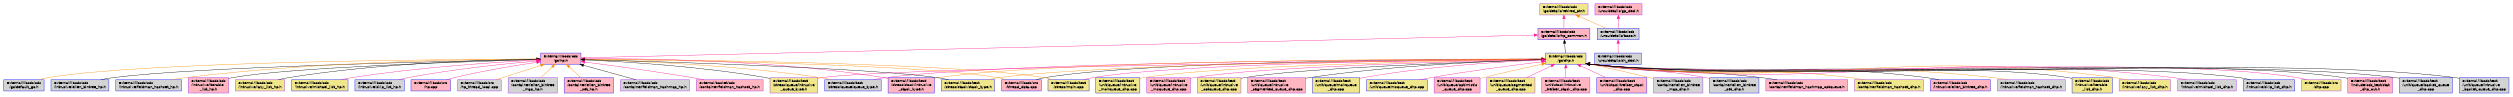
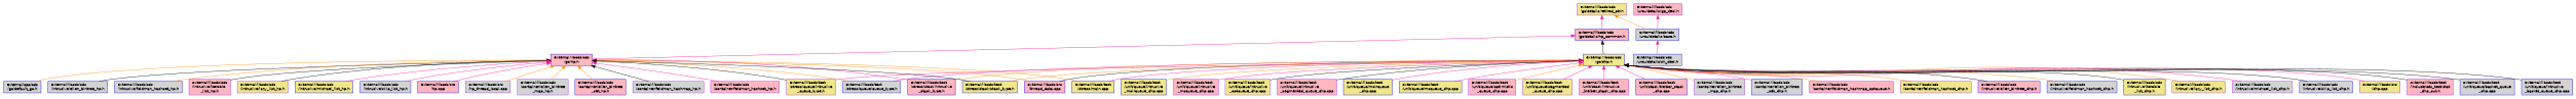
  digraph {
    node [color=blue fillcolor=lightpink fontname=Helvetica fontsize=10 shape=box style=filled]
    edge [color=deeppink dir=back fontname=Helvetica fontsize=10 labelfontname=Helvetica labelfontsize=10 style=solid]
    n1 [color=purple fillcolor=khaki fontcolor=black height=0.2 label="external/libcds/cds\l/gc/details/retired_ptr.h" width=0.4]
    n2 [height=0.2 label="external/libcds/cds\l/gc/details/hp_common.h" width=0.4]
    n3 [fillcolor=lightgrey height=0.2 label="external/libcds/cds\l/urcu/details/base.h" width=0.4]
    n4 [fillcolor=khaki height=0.2 label="external/libcds/cds\l/gc/dhp.h" width=0.4]
    n5 [height=0.2 label="external/libcds/cds\l/gc/hp.h" width=0.4]
    n6 [fillcolor=lightgrey height=0.2 label="external/libcds/cds\l/urcu/details/sh_decl.h" width=0.4]
    n7 [color=purple fillcolor=lightgrey height=0.2 label="external/libcds/cds\l/container/ellen_bintree\l_map_dhp.h" width=0.4]
    n8 [fillcolor=lightgrey height=0.2 label="external/libcds/cds\l/container/ellen_bintree\l_set_dhp.h" width=0.4]
    n9 [color=purple height=0.2 label="external/libcds/cds\l/container/feldman_hashmap_optqueue.h" width=0.4]
    n10 [color=purple fillcolor=khaki height=0.2 label="external/libcds/cds\l/container/feldman_hashset_dhp.h" width=0.4]
    n11 [height=0.2 label="external/libcds/cds\l/intrusive/ellen_bintree_dhp.h" width=0.4]
-   n12 [color=purple fillcolor=lightgrey height=0.2 label="external/libcds/cds\l/intrusive/feldman_hashset_dhp.h" width=0.4]
+   n12 [fillcolor=lightgrey height=0.2 label="external/libcds/cds\l/intrusive/feldman_hashset_dhp.h" width=0.4]
    n13 [fillcolor=khaki height=0.2 label="external/libcds/cds\l/intrusive/iterable\l_list_dhp.h" width=0.4]
    n14 [color=purple fillcolor=khaki height=0.2 label="external/libcds/cds\l/intrusive/lazy_list_dhp.h" width=0.4]
    n15 [color=purple fillcolor=lightgrey height=0.2 label="external/libcds/cds\l/intrusive/michael_list_dhp.h" width=0.4]
    n16 [fillcolor=lightgrey height=0.2 label="external/libcds/cds\l/intrusive/skip_list_dhp.h" width=0.4]
    n17 [color=purple fillcolor=khaki height=0.2 label="external/libcds/src\l/dhp.cpp" width=0.4]
    n18 [height=0.2 label="external/libcds/src\l/thread_data.cpp" width=0.4]
    n19 [color=purple height=0.2 label="external/libcds/test\l/include/cds_test/stat\l_dhp_out.h" width=0.4]
    n20 [fillcolor=khaki height=0.2 label="external/libcds/test\l/stress/main.cpp" width=0.4]
    n21 [color=purple fillcolor=khaki height=0.2 label="external/libcds/test\l/stress/queue/intrusive\l_queue_type.h" width=0.4]
    n22 [fillcolor=lightgrey height=0.2 label="external/libcds/test\l/stress/queue/queue_type.h" width=0.4]
    n23 [height=0.2 label="external/libcds/test\l/stress/stack/intrusive\l_stack_type.h" width=0.4]
    n24 [fillcolor=khaki height=0.2 label="external/libcds/test\l/stress/stack/stack_type.h" width=0.4]
    n25 [fillcolor=lightgrey height=0.2 label="external/libcds/test\l/unit/queue/basket_queue\l_dhp.cpp" width=0.4]
    n26 [fillcolor=lightgrey height=0.2 label="external/libcds/test\l/unit/queue/intrusive\l_basket_queue_dhp.cpp" width=0.4]
    n27 [fillcolor=khaki height=0.2 label="external/libcds/test\l/unit/queue/intrusive\l_moirqueue_dhp.cpp" width=0.4]
    n28 [color=purple height=0.2 label="external/libcds/test\l/unit/queue/intrusive\l_msqueue_dhp.cpp" width=0.4]
    n29 [color=purple fillcolor=khaki height=0.2 label="external/libcds/test\l/unit/queue/intrusive\l_optqueue_dhp.cpp" width=0.4]
    n30 [color=purple height=0.2 label="external/libcds/test\l/unit/queue/intrusive\l_segmented_queue_dhp.cpp" width=0.4]
    n31 [fillcolor=khaki height=0.2 label="external/libcds/test\l/unit/queue/moirqueue\l_dhp.cpp" width=0.4]
    n32 [fillcolor=khaki height=0.2 label="external/libcds/test\l/unit/queue/msqueue_dhp.cpp" width=0.4]
    n33 [color=purple height=0.2 label="external/libcds/test\l/unit/queue/optimistic\l_queue_dhp.cpp" width=0.4]
    n34 [color=purple fillcolor=khaki height=0.2 label="external/libcds/test\l/unit/queue/segmented\l_queue_dhp.cpp" width=0.4]
    n35 [color=purple height=0.2 label="external/libcds/test\l/unit/stack/intrusive\l_treiber_stack_dhp.cpp" width=0.4]
    n36 [height=0.2 label="external/libcds/test\l/unit/stack/treiber_stack\l_dhp.cpp" width=0.4]
    n37 [color=purple fillcolor=lightgrey height=0.2 label="external/libcds/cds\l/container/ellen_bintree\l_map_hp.h" width=0.4]
    n38 [height=0.2 label="external/libcds/cds\l/container/ellen_bintree\l_set_hp.h" width=0.4]
    n39 [color=purple fillcolor=lightgrey height=0.2 label="external/libcds/cds\l/container/feldman_hashmap_hp.h" width=0.4]
-   n40 [color=purple height=0.2 label="external/basket/cds\l/container/feldman_hashset_hp.h" width=0.4]
-   n41 [fillcolor=lightgrey height=0.2 label="external/libcds/cds\l/gc/default_gc.h" width=0.4]
+   n40 [color=purple height=0.2 label="external/libcds/cds\l/container/feldman_hashset_hp.h" width=0.4]
+   n41 [fillcolor=lightgrey height=0.2 label="external/cpp/cds\l/gc/default_gc.h" width=0.4]
    n42 [fillcolor=lightgrey height=0.2 label="external/libcds/cds\l/intrusive/ellen_bintree_hp.h" width=0.4]
    n43 [fillcolor=lightgrey height=0.2 label="external/libcds/cds\l/intrusive/feldman_hashset_hp.h" width=0.4]
    n44 [color=purple height=0.2 label="external/libcds/cds\l/intrusive/iterable\l_list_hp.h" width=0.4]
    n45 [color=purple fillcolor=khaki height=0.2 label="external/libcds/cds\l/intrusive/lazy_list_hp.h" width=0.4]
    n46 [fillcolor=khaki height=0.2 label="external/libcds/cds\l/intrusive/michael_list_hp.h" width=0.4]
    n47 [fillcolor=lightgrey height=0.2 label="external/libcds/cds\l/intrusive/skip_list_hp.h" width=0.4]
    n48 [height=0.2 label="external/libcds/src\l/hp.cpp" width=0.4]
    n49 [color=purple fillcolor=lightgrey height=0.2 label="external/libcds/src\l/hp_thread_local.cpp" width=0.4]
    n50 [color=purple height=0.2 label="external/libcds/cds\l/urcu/details/gp_decl.h" width=0.4]
    n1 -> n2
    n1 -> n3 [color=darkorange]
    n2 -> n4 [color=black]
    n2 -> n5
    n3 -> n6
    n4 -> n7 [color=darkorange]
    n4 -> n8
-   n4 -> n9 [color=black]
+   n4 -> n9 [color=darkorange]
    n4 -> n10 [color=darkorange]
    n4 -> n11 [color=black]
    n4 -> n12 [color=darkorange]
    n4 -> n13 [color=black]
    n4 -> n14 [color=darkorange]
    n4 -> n15
    n4 -> n16 [color=black]
    n4 -> n17
    n4 -> n18 [color=black]
    n4 -> n19 [color=black]
    n4 -> n20
    n4 -> n21
    n4 -> n22
    n4 -> n23 [color=darkorange]
    n4 -> n24 [color=darkorange]
    n4 -> n25 [color=black]
    n4 -> n26 [color=black]
    n4 -> n27 [color=darkorange]
    n4 -> n28
    n4 -> n29 [color=black]
    n4 -> n30 [color=black]
    n4 -> n31
    n4 -> n32
    n4 -> n33 [color=darkorange]
    n4 -> n34
    n4 -> n35
    n4 -> n36
    n5 -> n18 [color=darkorange]
    n5 -> n20 [color=darkorange]
    n5 -> n21 [color=black]
    n5 -> n22 [color=darkorange]
    n5 -> n23
    n5 -> n24 [color=black]
    n5 -> n37 [color=darkorange]
    n5 -> n38 [color=darkorange]
    n5 -> n39 [color=black]
    n5 -> n40
    n5 -> n41 [color=darkorange]
    n5 -> n42 [color=black]
    n5 -> n43 [color=darkorange]
    n5 -> n44 [color=black]
    n5 -> n45 [color=black]
    n5 -> n46
    n5 -> n47
    n5 -> n48
    n5 -> n49 [color=darkorange]
    n50 -> n3
  }
